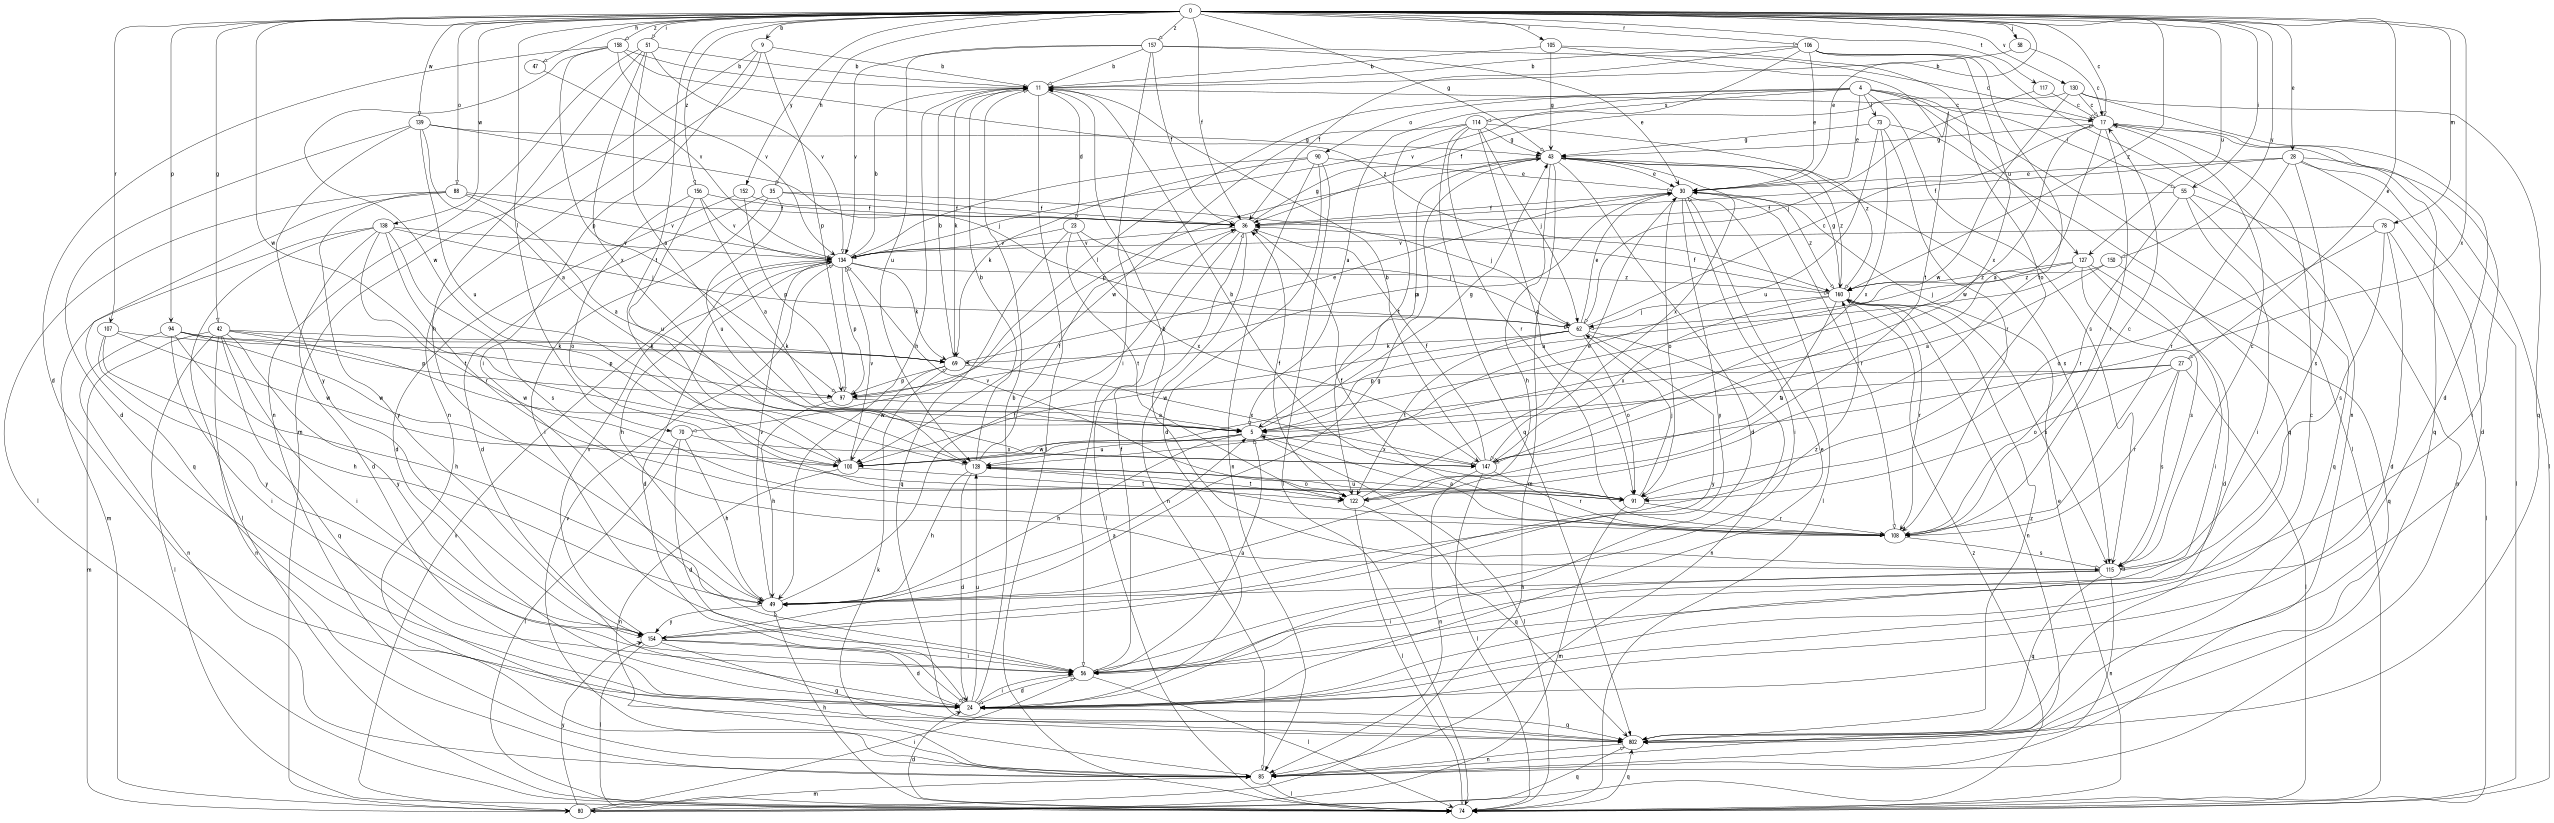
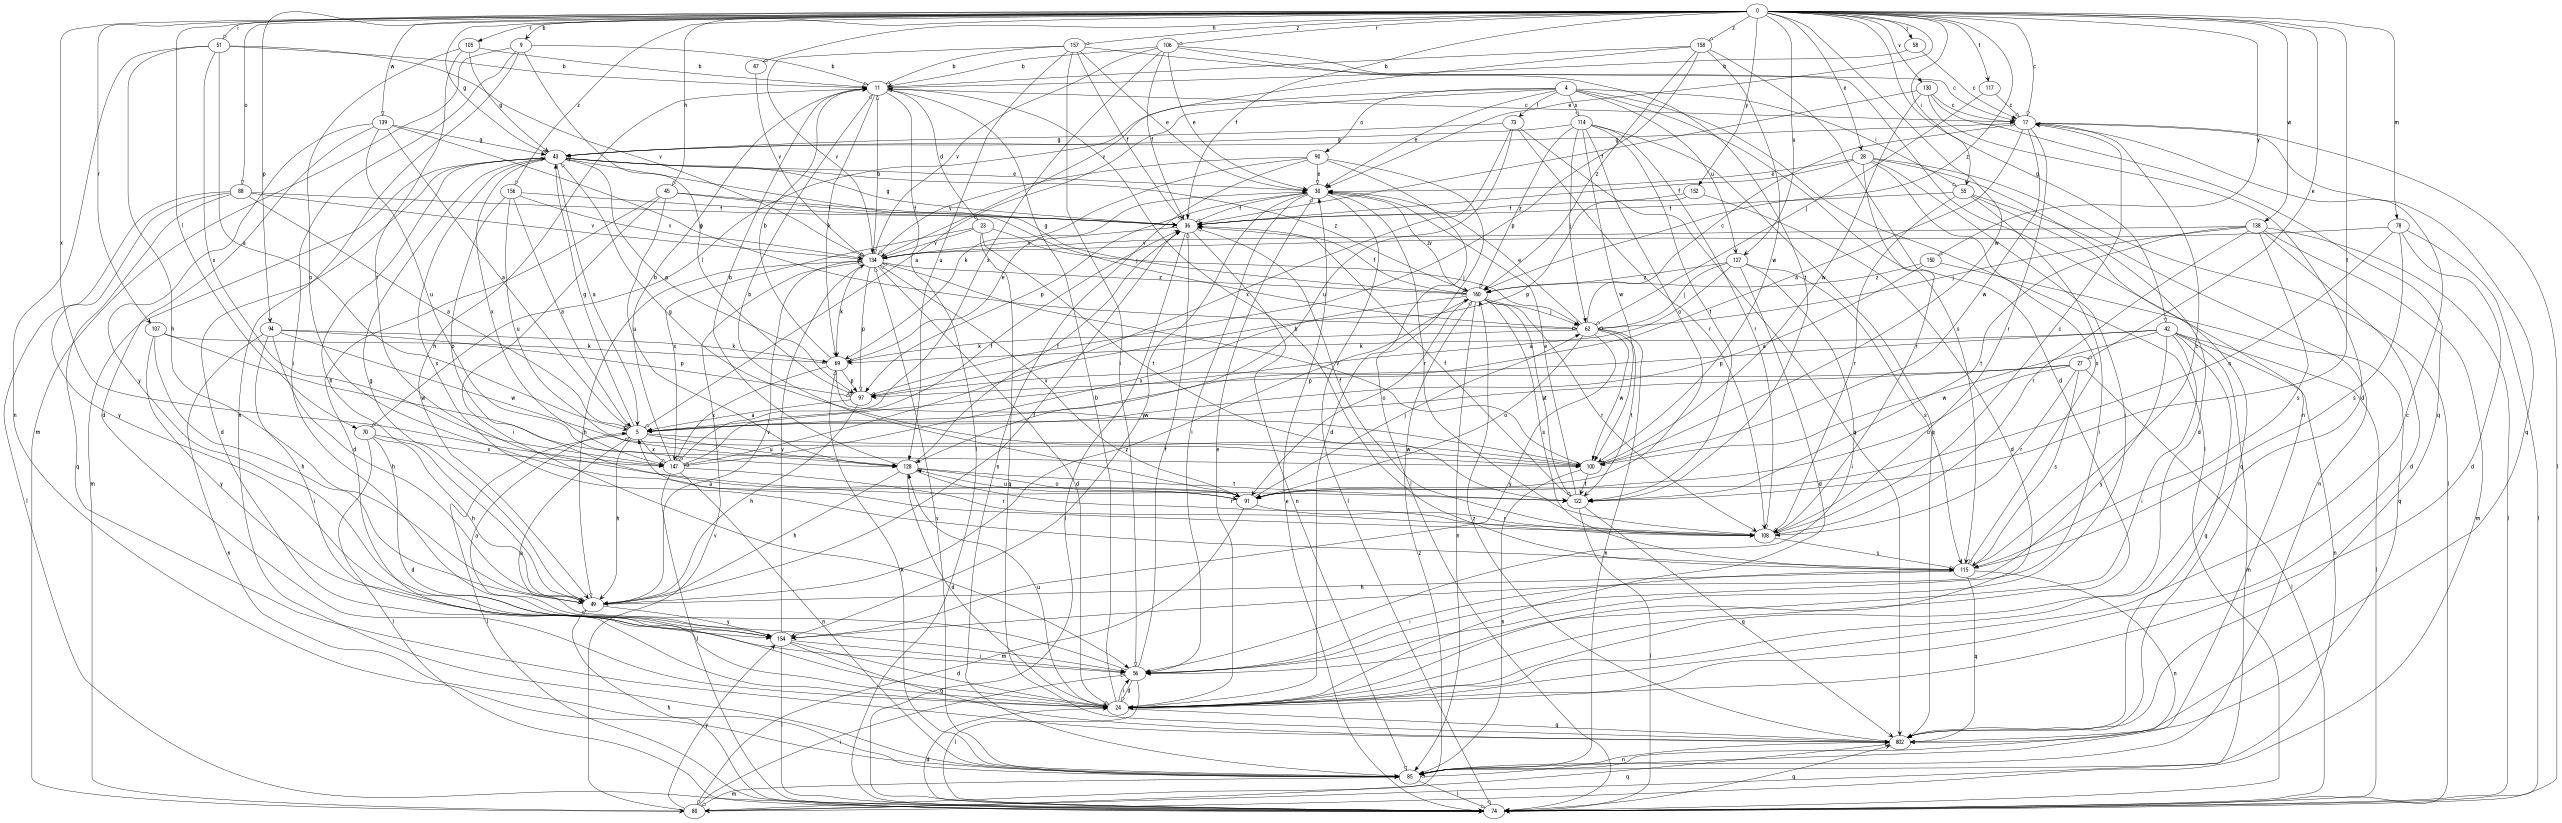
  strict digraph {
    fontname="Roboto Condensed"
    node [fontname="Roboto Condensed"]
    edge [arrowhead=onormal fontname="Roboto Condensed"]
    0
    9
    17
    27
    28
    30
    36
    42
    43
-   45 [label=35]
+   45
    47
    51
    55
    58
    70
    78
    88
    94
    105
    106
    107
    117
    122
    127
    130
    138
    139
    n28 [label=100]
    147
    150
    152
    156
    157
    158
    160
    11
    56
    80
    85
    97
    5
    74
    n43 [label=802]
    108
    115
    91
    24
    154
    134
    69
    49
    128
    62
    4
    73
    90
    114
    23
    0 -> 9 [arrowhead=vee label=b]
    0 -> 17 [label=c]
    0 -> 27 [label=e]
    0 -> 28 [arrowhead=vee label=e]
    0 -> 30 [arrowhead=normal label=e]
    0 -> 36 [arrowhead=normal label=f]
    0 -> 42 [label=g]
    0 -> 43 [label=g]
    0 -> 45 [label=h]
    0 -> 47 [label=h]
    0 -> 51 [label=i]
    0 -> 55 [arrowhead=vee label=i]
    0 -> 58 [arrowhead=normal label=j]
    0 -> 70 [arrowhead=normal label=l]
    0 -> 78 [arrowhead=normal label=m]
    0 -> 88 [label=o]
    0 -> 94 [arrowhead=vee label=p]
    0 -> 105 [arrowhead=normal label=r]
    0 -> 106 [label=r]
    0 -> 107 [arrowhead=vee label=r]
    0 -> 117 [arrowhead=vee label=t]
    0 -> 122 [arrowhead=normal label=t]
    0 -> 127 [arrowhead=vee label=u]
    0 -> 130 [arrowhead=normal label=v]
    0 -> 138 [arrowhead=normal label=w]
    0 -> 139 [label=w]
    0 -> n28 [label=w]
    0 -> 147 [label=x]
    0 -> 150 [label=y]
    0 -> 152 [arrowhead=normal label=y]
    0 -> 156 [label=z]
    0 -> 157 [label=z]
    0 -> 158 [label=z]
    0 -> 160 [arrowhead=vee label=z]
    9 -> 11 [label=b]
    9 -> 56 [arrowhead=normal label=i]
    9 -> 80 [arrowhead=vee label=m]
    9 -> 85 [arrowhead=vee label=n]
    9 -> 97 [label=p]
    17 -> 43 [arrowhead=normal label=g]
    17 -> n28 [label=w]
    17 -> 5 [arrowhead=normal label=a]
    17 -> 74 [label=l]
    17 -> n43 [label=q]
    17 -> 108 [arrowhead=vee label=r]
    27 -> 97 [arrowhead=vee label=p]
    27 -> 5 [label=a]
    27 -> 74 [arrowhead=vee label=l]
    27 -> 108 [arrowhead=normal label=r]
    27 -> 115 [arrowhead=vee label=s]
    27 -> 91 [arrowhead=normal label=o]
    28 -> 30 [arrowhead=normal label=e]
    28 -> 36 [arrowhead=vee label=f]
    28 -> 56 [arrowhead=normal label=i]
    28 -> 74 [arrowhead=vee label=l]
    28 -> 108 [arrowhead=vee label=r]
    28 -> 115 [label=s]
    28 -> 24 [label=d]
    30 -> 36 [label=f]
    30 -> 160 [label=z]
    30 -> 56 [label=i]
    30 -> 97 [arrowhead=normal label=p]
    30 -> 74 [label=l]
    30 -> 108 [label=r]
    30 -> 154 [arrowhead=vee label=y]
    36 -> 43 [label=g]
    36 -> 85 [label=n]
    36 -> 74 [arrowhead=vee label=l]
    36 -> 134 [label=v]
    42 -> n28 [arrowhead=vee label=w]
    42 -> 56 [arrowhead=vee label=i]
    42 -> 80 [arrowhead=vee label=m]
    42 -> 85 [arrowhead=vee label=n]
    42 -> 97 [arrowhead=normal label=p]
    42 -> 74 [arrowhead=vee label=l]
    42 -> n43 [arrowhead=normal label=q]
    42 -> 154 [arrowhead=vee label=y]
    42 -> 69 [arrowhead=vee label=k]
    43 -> 30 [arrowhead=normal label=e]
    43 -> 147 [label=x]
    43 -> 160 [arrowhead=vee label=z]
    43 -> 80 [arrowhead=vee label=m]
    43 -> 97 [arrowhead=vee label=p]
    43 -> 5 [arrowhead=vee label=a]
    43 -> 115 [arrowhead=normal label=s]
    43 -> 24 [arrowhead=vee label=d]
    43 -> 49 [label=h]
    45 -> 36 [arrowhead=vee label=f]
    45 -> 56 [arrowhead=normal label=i]
    45 -> 24 [arrowhead=normal label=d]
    45 -> 128 [arrowhead=vee label=u]
    45 -> 62 [label=j]
    47 -> 134 [label=v]
    51 -> 147 [arrowhead=vee label=x]
    51 -> 11 [arrowhead=normal label=b]
    51 -> 85 [arrowhead=vee label=n]
    51 -> 5 [arrowhead=vee label=a]
    51 -> 134 [label=v]
    51 -> 49 [arrowhead=vee label=h]
    55 -> 36 [arrowhead=vee label=f]
    55 -> 56 [arrowhead=normal label=i]
    55 -> 85 [label=n]
    55 -> n43 [arrowhead=normal label=q]
    55 -> 108 [label=r]
    58 -> 17 [arrowhead=normal label=c]
    58 -> 11 [label=b]
    70 -> 147 [arrowhead=normal label=x]
    70 -> 74 [arrowhead=vee label=l]
    70 -> 24 [label=d]
    70 -> 49 [label=h]
    78 -> 74 [arrowhead=normal label=l]
    78 -> 115 [label=s]
    78 -> 91 [arrowhead=vee label=o]
    78 -> 24 [label=d]
    78 -> 134 [label=v]
    88 -> 36 [arrowhead=vee label=f]
    88 -> 5 [label=a]
    88 -> 74 [arrowhead=vee label=l]
    88 -> n43 [arrowhead=normal label=q]
    88 -> 154 [arrowhead=normal label=y]
    88 -> 134 [arrowhead=vee label=v]
    94 -> n28 [label=w]
    94 -> 56 [arrowhead=normal label=i]
    94 -> 85 [label=n]
    94 -> 97 [label=p]
    94 -> 69 [arrowhead=normal label=k]
    94 -> 49 [arrowhead=vee label=h]
    105 -> 43 [arrowhead=vee label=g]
    105 -> 122 [arrowhead=vee label=t]
    105 -> 11 [label=b]
    105 -> 91 [arrowhead=vee label=o]
    106 -> 30 [arrowhead=vee label=e]
    106 -> 36 [arrowhead=vee label=f]
    106 -> 122 [label=t]
    106 -> 147 [label=x]
    106 -> 11 [arrowhead=vee label=b]
    106 -> 85 [arrowhead=normal label=n]
    106 -> 134 [label=v]
    107 -> n28 [arrowhead=normal label=w]
    107 -> 154 [arrowhead=normal label=y]
    107 -> 69 [label=k]
    107 -> 49 [label=h]
    117 -> 17 [label=c]
    117 -> 62 [label=j]
    122 -> 30 [arrowhead=normal label=e]
    122 -> 36 [arrowhead=normal label=f]
    122 -> 74 [label=l]
    122 -> n43 [arrowhead=vee label=q]
    127 -> 160 [arrowhead=normal label=z]
    127 -> 56 [arrowhead=normal label=i]
    127 -> 5 [arrowhead=normal label=a]
    127 -> 115 [arrowhead=vee label=s]
    127 -> 24 [label=d]
    127 -> 62 [label=j]
    130 -> 17 [label=c]
    130 -> 36 [arrowhead=normal label=f]
    130 -> n28 [label=w]
    130 -> n43 [arrowhead=vee label=q]
    130 -> 24 [label=d]
    138 -> 122 [arrowhead=normal label=t]
    138 -> 80 [arrowhead=vee label=m]
    138 -> 74 [arrowhead=vee label=l]
    138 -> 108 [label=r]
    138 -> 115 [arrowhead=normal label=s]
    138 -> 24 [label=d]
    138 -> 134 [arrowhead=normal label=v]
    138 -> 62 [label=j]
    139 -> 43 [arrowhead=normal label=g]
    139 -> 5 [label=a]
    139 -> 24 [arrowhead=normal label=d]
    139 -> 154 [arrowhead=vee label=y]
    139 -> 128 [label=u]
    139 -> 62 [label=j]
+   n28 -> 43 [label=g]
    n28 -> 122 [arrowhead=vee label=t]
    n28 -> 85 [arrowhead=normal label=n]
    n28 -> 134 [label=v]
    147 -> 36 [arrowhead=vee label=f]
    147 -> 11 [arrowhead=vee label=b]
    147 -> 85 [arrowhead=normal label=n]
    147 -> 74 [label=l]
    147 -> 108 [label=r]
    150 -> 160 [arrowhead=normal label=z]
    150 -> 5 [arrowhead=normal label=a]
    150 -> n43 [arrowhead=vee label=q]
    152 -> 36 [arrowhead=vee label=f]
    152 -> 97 [arrowhead=vee label=p]
    152 -> 24 [label=d]
    156 -> 36 [arrowhead=vee label=f]
    156 -> 5 [arrowhead=normal label=a]
    156 -> 91 [arrowhead=vee label=o]
    156 -> 134 [arrowhead=vee label=v]
    156 -> 128 [arrowhead=normal label=u]
    157 -> 17 [arrowhead=vee label=c]
    157 -> 30 [arrowhead=vee label=e]
    157 -> 36 [label=f]
    157 -> 11 [label=b]
    157 -> 56 [label=i]
    157 -> 134 [arrowhead=normal label=v]
    157 -> 128 [arrowhead=normal label=u]
    158 -> n28 [arrowhead=vee label=w]
    158 -> 160 [arrowhead=normal label=z]
    158 -> 11 [label=b]
    158 -> 97 [label=p]
    158 -> 24 [arrowhead=vee label=d]
    158 -> 134 [arrowhead=vee label=v]
    160 -> 36 [arrowhead=normal label=f]
    160 -> 43 [label=g]
    160 -> 122 [label=t]
    160 -> 147 [label=x]
    160 -> 85 [arrowhead=normal label=n]
    160 -> 108 [arrowhead=vee label=r]
    160 -> 115 [arrowhead=vee label=s]
-   30 -> 91 [arrowhead=vee label=o]
+   160 -> 91 [arrowhead=vee label=o]
    160 -> 62 [arrowhead=normal label=j]
    11 -> 17 [arrowhead=normal label=c]
    11 -> 74 [arrowhead=normal label=l]
    11 -> 69 [arrowhead=vee label=k]
    11 -> 49 [arrowhead=vee label=h]
    11 -> 23 [label=d]
    56 -> 36 [label=f]
    56 -> 5 [label=a]
    56 -> 74 [arrowhead=vee label=l]
    56 -> 24 [label=d]
    80 -> 160 [label=z]
    80 -> 56 [label=i]
    80 -> n43 [label=q]
    80 -> 154 [arrowhead=vee label=y]
    80 -> 134 [label=v]
    85 -> 80 [label=m]
    85 -> 74 [label=l]
    85 -> 134 [label=v]
    85 -> 69 [label=k]
    97 -> 5 [arrowhead=normal label=a]
    97 -> 49 [arrowhead=vee label=h]
    5 -> 43 [arrowhead=normal label=g]
    5 -> n28 [arrowhead=normal label=w]
    5 -> 147 [label=x]
    5 -> 74 [arrowhead=vee label=l]
    5 -> 49 [arrowhead=vee label=h]
    5 -> 128 [arrowhead=vee label=u]
    74 -> 30 [arrowhead=normal label=e]
    74 -> n43 [arrowhead=vee label=q]
    74 -> 24 [arrowhead=vee label=d]
    74 -> 49 [label=h]
    n43 -> 160 [arrowhead=vee label=z]
    n43 -> 85 [label=n]
    108 -> 17 [arrowhead=vee label=c]
    108 -> 36 [label=f]
    108 -> 5 [arrowhead=normal label=a]
    108 -> 115 [label=s]
    115 -> 17 [label=c]
    115 -> 11 [arrowhead=normal label=b]
    115 -> 56 [arrowhead=normal label=i]
    115 -> 85 [arrowhead=normal label=n]
    115 -> n43 [label=q]
    115 -> 49 [label=h]
    91 -> 11 [label=b]
    91 -> 80 [label=m]
    91 -> 108 [arrowhead=vee label=r]
    91 -> 134 [label=v]
    91 -> 128 [arrowhead=normal label=u]
    91 -> 62 [arrowhead=normal label=j]
    24 -> 17 [arrowhead=vee label=c]
    24 -> 30 [label=e]
    24 -> 11 [label=b]
    24 -> 56 [arrowhead=normal label=i]
    24 -> n43 [arrowhead=normal label=q]
    24 -> 128 [arrowhead=normal label=u]
    154 -> 56 [label=i]
    154 -> 5 [arrowhead=normal label=a]
    154 -> 74 [label=l]
    154 -> n43 [arrowhead=normal label=q]
    154 -> 24 [label=d]
    154 -> 134 [arrowhead=vee label=v]
    134 -> 160 [label=z]
    134 -> 11 [label=b]
    134 -> 97 [label=p]
    134 -> 24 [label=d]
    134 -> 69 [arrowhead=vee label=k]
    134 -> 49 [label=h]
    69 -> 30 [arrowhead=normal label=e]
    69 -> n28 [arrowhead=vee label=w]
    69 -> 147 [label=x]
    69 -> 11 [arrowhead=vee label=b]
    69 -> 97 [arrowhead=normal label=p]
    49 -> 36 [label=f]
    49 -> 43 [arrowhead=vee label=g]
    49 -> 160 [arrowhead=normal label=z]
    49 -> 154 [arrowhead=normal label=y]
    49 -> 134 [label=v]
    128 -> 36 [arrowhead=normal label=f]
    128 -> 122 [arrowhead=vee label=t]
    128 -> 11 [arrowhead=vee label=b]
    128 -> 108 [label=r]
    128 -> 91 [arrowhead=vee label=o]
    128 -> 24 [arrowhead=vee label=d]
    128 -> 49 [label=h]
    62 -> 17 [label=c]
    62 -> 30 [arrowhead=vee label=e]
    62 -> 122 [arrowhead=vee label=t]
    62 -> n28 [arrowhead=normal label=w]
    62 -> 85 [arrowhead=vee label=n]
    62 -> 91 [arrowhead=normal label=o]
    62 -> 154 [arrowhead=vee label=y]
    62 -> 69 [arrowhead=vee label=k]
    4 -> 30 [arrowhead=vee label=e]
    4 -> 55 [label=i]
    4 -> 70 [label=l]
    4 -> 127 [arrowhead=vee label=u]
    4 -> 5 [label=a]
    4 -> 74 [arrowhead=vee label=l]
    4 -> 115 [arrowhead=vee label=s]
    4 -> 73 [arrowhead=vee label=l]
    4 -> 90 [arrowhead=normal label=o]
    4 -> 114 [label=s]
    73 -> 43 [arrowhead=normal label=g]
    73 -> 147 [label=x]
    73 -> n43 [arrowhead=vee label=q]
    73 -> 108 [arrowhead=vee label=r]
    73 -> 128 [arrowhead=normal label=u]
    90 -> 30 [label=e]
    90 -> 85 [arrowhead=normal label=n]
    90 -> 74 [arrowhead=vee label=l]
    90 -> 24 [label=d]
    90 -> 134 [label=v]
    90 -> 69 [arrowhead=vee label=k]
    114 -> 43 [arrowhead=normal label=g]
    114 -> 122 [arrowhead=vee label=t]
    114 -> n28 [arrowhead=normal label=w]
    114 -> 160 [label=z]
    114 -> n43 [arrowhead=normal label=q]
    114 -> 108 [label=r]
    114 -> 91 [arrowhead=vee label=o]
    114 -> 62 [arrowhead=normal label=j]
    23 -> 122 [arrowhead=vee label=t]
    23 -> 147 [arrowhead=vee label=x]
    23 -> n43 [arrowhead=normal label=q]
    23 -> 134 [label=v]
    23 -> 62 [arrowhead=vee label=j]
  }
